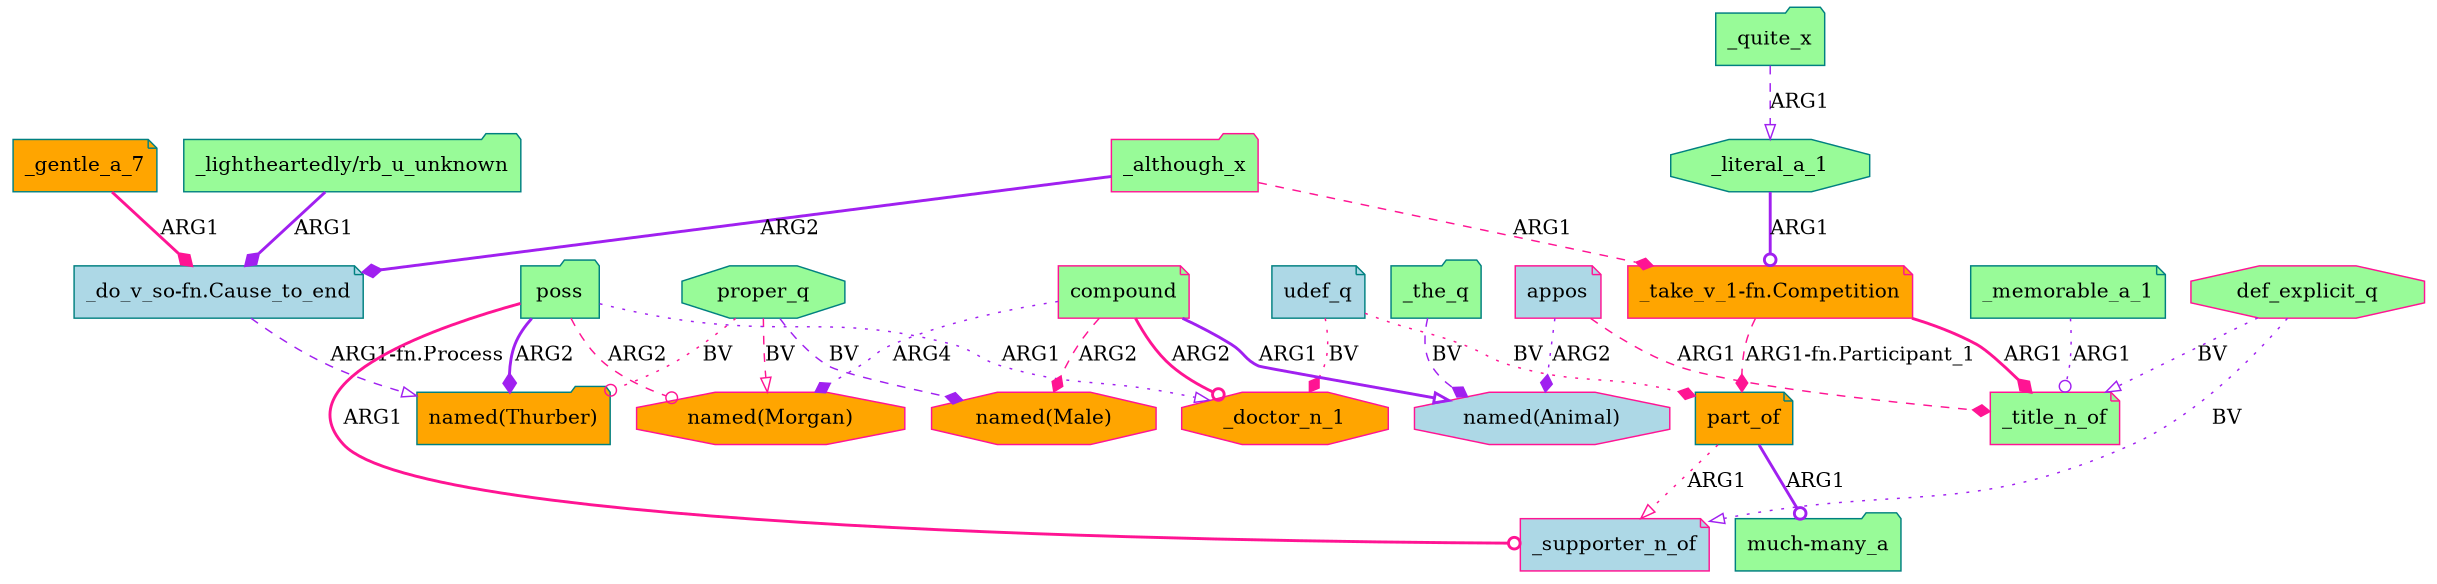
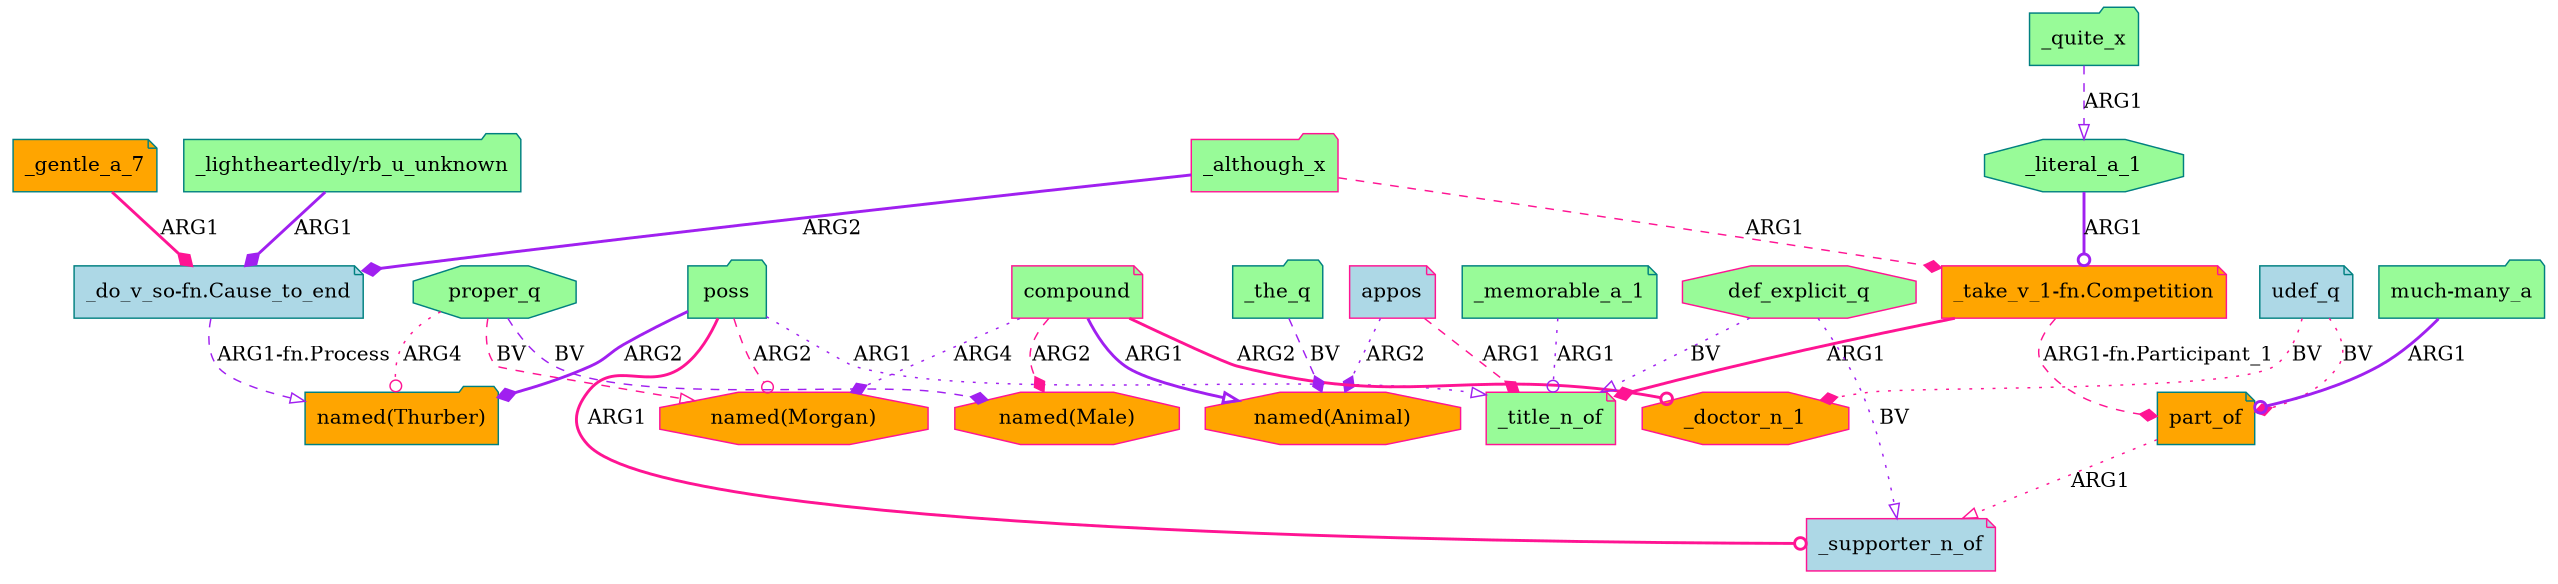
  digraph {
    node [color=teal fillcolor=palegreen shape=note style=filled]
    edge [arrowhead=diamond color=purple style=dashed]
    appos [color=deeppink fillcolor=lightblue]
    _title_n_of [color=deeppink]
-   "named(Animal)" [color=deeppink fillcolor=lightblue shape=octagon]
+   "named(Animal)" [color=deeppink fillcolor=orange shape=octagon]
    "_take_v_1-fn.Competition" [color=deeppink fillcolor=orange]
    part_of [fillcolor=orange]
    _supporter_n_of [color=deeppink fillcolor=lightblue]
    _although_x [color=deeppink shape=folder]
    "_do_v_so-fn.Cause_to_end" [fillcolor=lightblue]
    "named(Thurber)" [fillcolor=orange shape=folder]
    _quite_x [shape=folder]
    _literal_a_1 [shape=octagon]
    proper_q [shape=octagon]
    "named(Morgan)" [color=deeppink fillcolor=orange shape=octagon]
    "named(Male)" [color=deeppink fillcolor=orange shape=octagon]
    udef_q [fillcolor=lightblue]
    _doctor_n_1 [color=deeppink fillcolor=orange shape=octagon]
    poss [shape=folder]
    n18 [fillcolor=orange label=_gentle_a_7]
    compound [color=deeppink]
    _the_q [shape=folder]
    _memorable_a_1
    def_explicit_q [color=deeppink shape=octagon]
    "much-many_a" [shape=folder]
    "_lightheartedly/rb_u_unknown" [shape=folder]
    appos -> _title_n_of [color=deeppink label=ARG1]
    appos -> "named(Animal)" [label=ARG2 style=dotted]
    "_take_v_1-fn.Competition" -> _title_n_of [color=deeppink label=ARG1 style=bold]
    "_take_v_1-fn.Competition" -> part_of [color=deeppink label="ARG1-fn.Participant_1"]
    part_of -> _supporter_n_of [arrowhead=onormal color=deeppink label=ARG1 style=dotted]
    _although_x -> "_take_v_1-fn.Competition" [color=deeppink label=ARG1]
    _although_x -> "_do_v_so-fn.Cause_to_end" [label=ARG2 style=bold]
    "_do_v_so-fn.Cause_to_end" -> "named(Thurber)" [arrowhead=onormal label="ARG1-fn.Process"]
    _quite_x -> _literal_a_1 [arrowhead=onormal label=ARG1]
    _literal_a_1 -> "_take_v_1-fn.Competition" [arrowhead=odot label=ARG1 style=bold]
-   proper_q -> "named(Thurber)" [arrowhead=odot color=deeppink label=BV style=dotted]
+   proper_q -> "named(Thurber)" [arrowhead=odot color=deeppink label=ARG4 style=dotted]
    proper_q -> "named(Morgan)" [arrowhead=onormal color=deeppink label=BV]
    proper_q -> "named(Male)" [label=BV]
    udef_q -> part_of [color=deeppink label=BV style=dotted]
    udef_q -> _doctor_n_1 [color=deeppink label=BV style=dotted]
-   poss -> _doctor_n_1 [arrowhead=onormal label=ARG1 style=dotted]
+   poss -> _title_n_of [arrowhead=onormal label=ARG1 style=dotted]
    poss -> _supporter_n_of [arrowhead=odot color=deeppink label=ARG1 style=bold]
    poss -> "named(Thurber)" [label=ARG2 style=bold]
    poss -> "named(Morgan)" [arrowhead=odot color=deeppink label=ARG2]
    n18 -> "_do_v_so-fn.Cause_to_end" [color=deeppink label=ARG1 style=bold]
    compound -> "named(Animal)" [arrowhead=onormal label=ARG1 style=bold]
    compound -> "named(Morgan)" [label=ARG4 style=dotted]
    compound -> "named(Male)" [color=deeppink label=ARG2]
    compound -> _doctor_n_1 [arrowhead=odot color=deeppink label=ARG2 style=bold]
    _the_q -> "named(Animal)" [label=BV]
    _memorable_a_1 -> _title_n_of [arrowhead=odot label=ARG1 style=dotted]
    def_explicit_q -> _title_n_of [arrowhead=onormal label=BV style=dotted]
    def_explicit_q -> _supporter_n_of [arrowhead=onormal label=BV style=dotted]
-   part_of -> "much-many_a" [arrowhead=odot label=ARG1 style=bold]
+   "much-many_a" -> part_of [arrowhead=odot label=ARG1 style=bold]
    "_lightheartedly/rb_u_unknown" -> "_do_v_so-fn.Cause_to_end" [label=ARG1 style=bold]
  }
